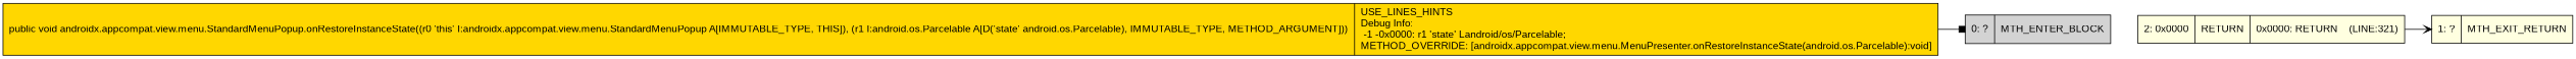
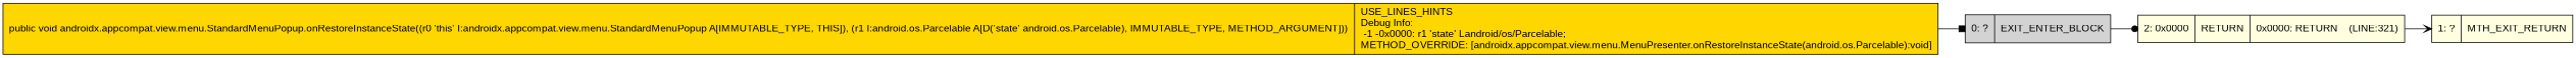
  digraph {
    fontname="Liberation Sans"
    rankdir=LR
    node [fillcolor=lightyellow fontname="Liberation Sans" shape=record style=filled]
    edge [fontname="Liberation Sans"]
-   n1 [fillcolor=lightgrey label="{0\:\ ?|MTH_ENTER_BLOCK\l}"]
+   n1 [fillcolor=lightgrey label="{0\:\ ?|EXIT_ENTER_BLOCK\l}"]
    n2 [label="{2\:\ 0x0000|RETURN\l|0x0000: RETURN    (LINE:321)\l}"]
    n3 [label="{1\:\ ?|MTH_EXIT_RETURN\l}"]
    n4 [fillcolor=gold label="{public void androidx.appcompat.view.menu.StandardMenuPopup.onRestoreInstanceState((r0 'this' I:androidx.appcompat.view.menu.StandardMenuPopup A[IMMUTABLE_TYPE, THIS]), (r1 I:android.os.Parcelable A[D('state' android.os.Parcelable), IMMUTABLE_TYPE, METHOD_ARGUMENT]))  | USE_LINES_HINTS\lDebug Info:\l  \-1 \-0x0000: r1 'state' Landroid\/os\/Parcelable;\lMETHOD_OVERRIDE: [androidx.appcompat.view.menu.MenuPresenter.onRestoreInstanceState(android.os.Parcelable):void]\l}"]
+   n1 -> n2 [arrowhead=dot]
    n2 -> n3 [arrowhead=vee]
    n4 -> n1 [arrowhead=box]
  }
